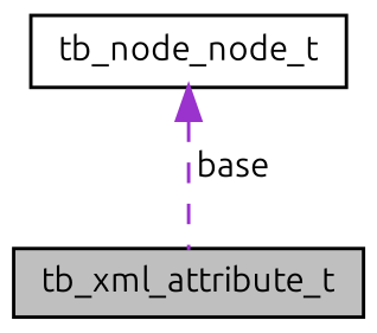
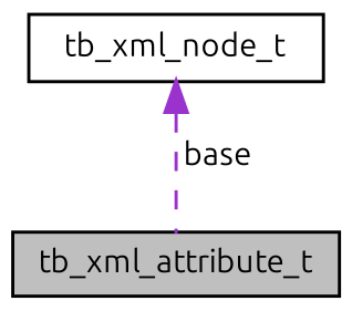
  digraph {
    fontname=Ubuntu
    node [color=black fontname=Ubuntu fontsize=10 shape=record style=filled]
    n1 [fillcolor=grey75 fontcolor=black height=0.2 label=tb_xml_attribute_t width=0.4]
-   n2 [fillcolor=white height=0.2 label=tb_node_node_t width=0.4]
+   n2 [fillcolor=white height=0.2 label=tb_xml_node_t width=0.4]
    n2 -> n1 [color=darkorchid3 dir=back fontname=Ubuntu fontsize=10 label=" base" labelfontname=CourierNew labelfontsize=10 style=dashed]
  }
